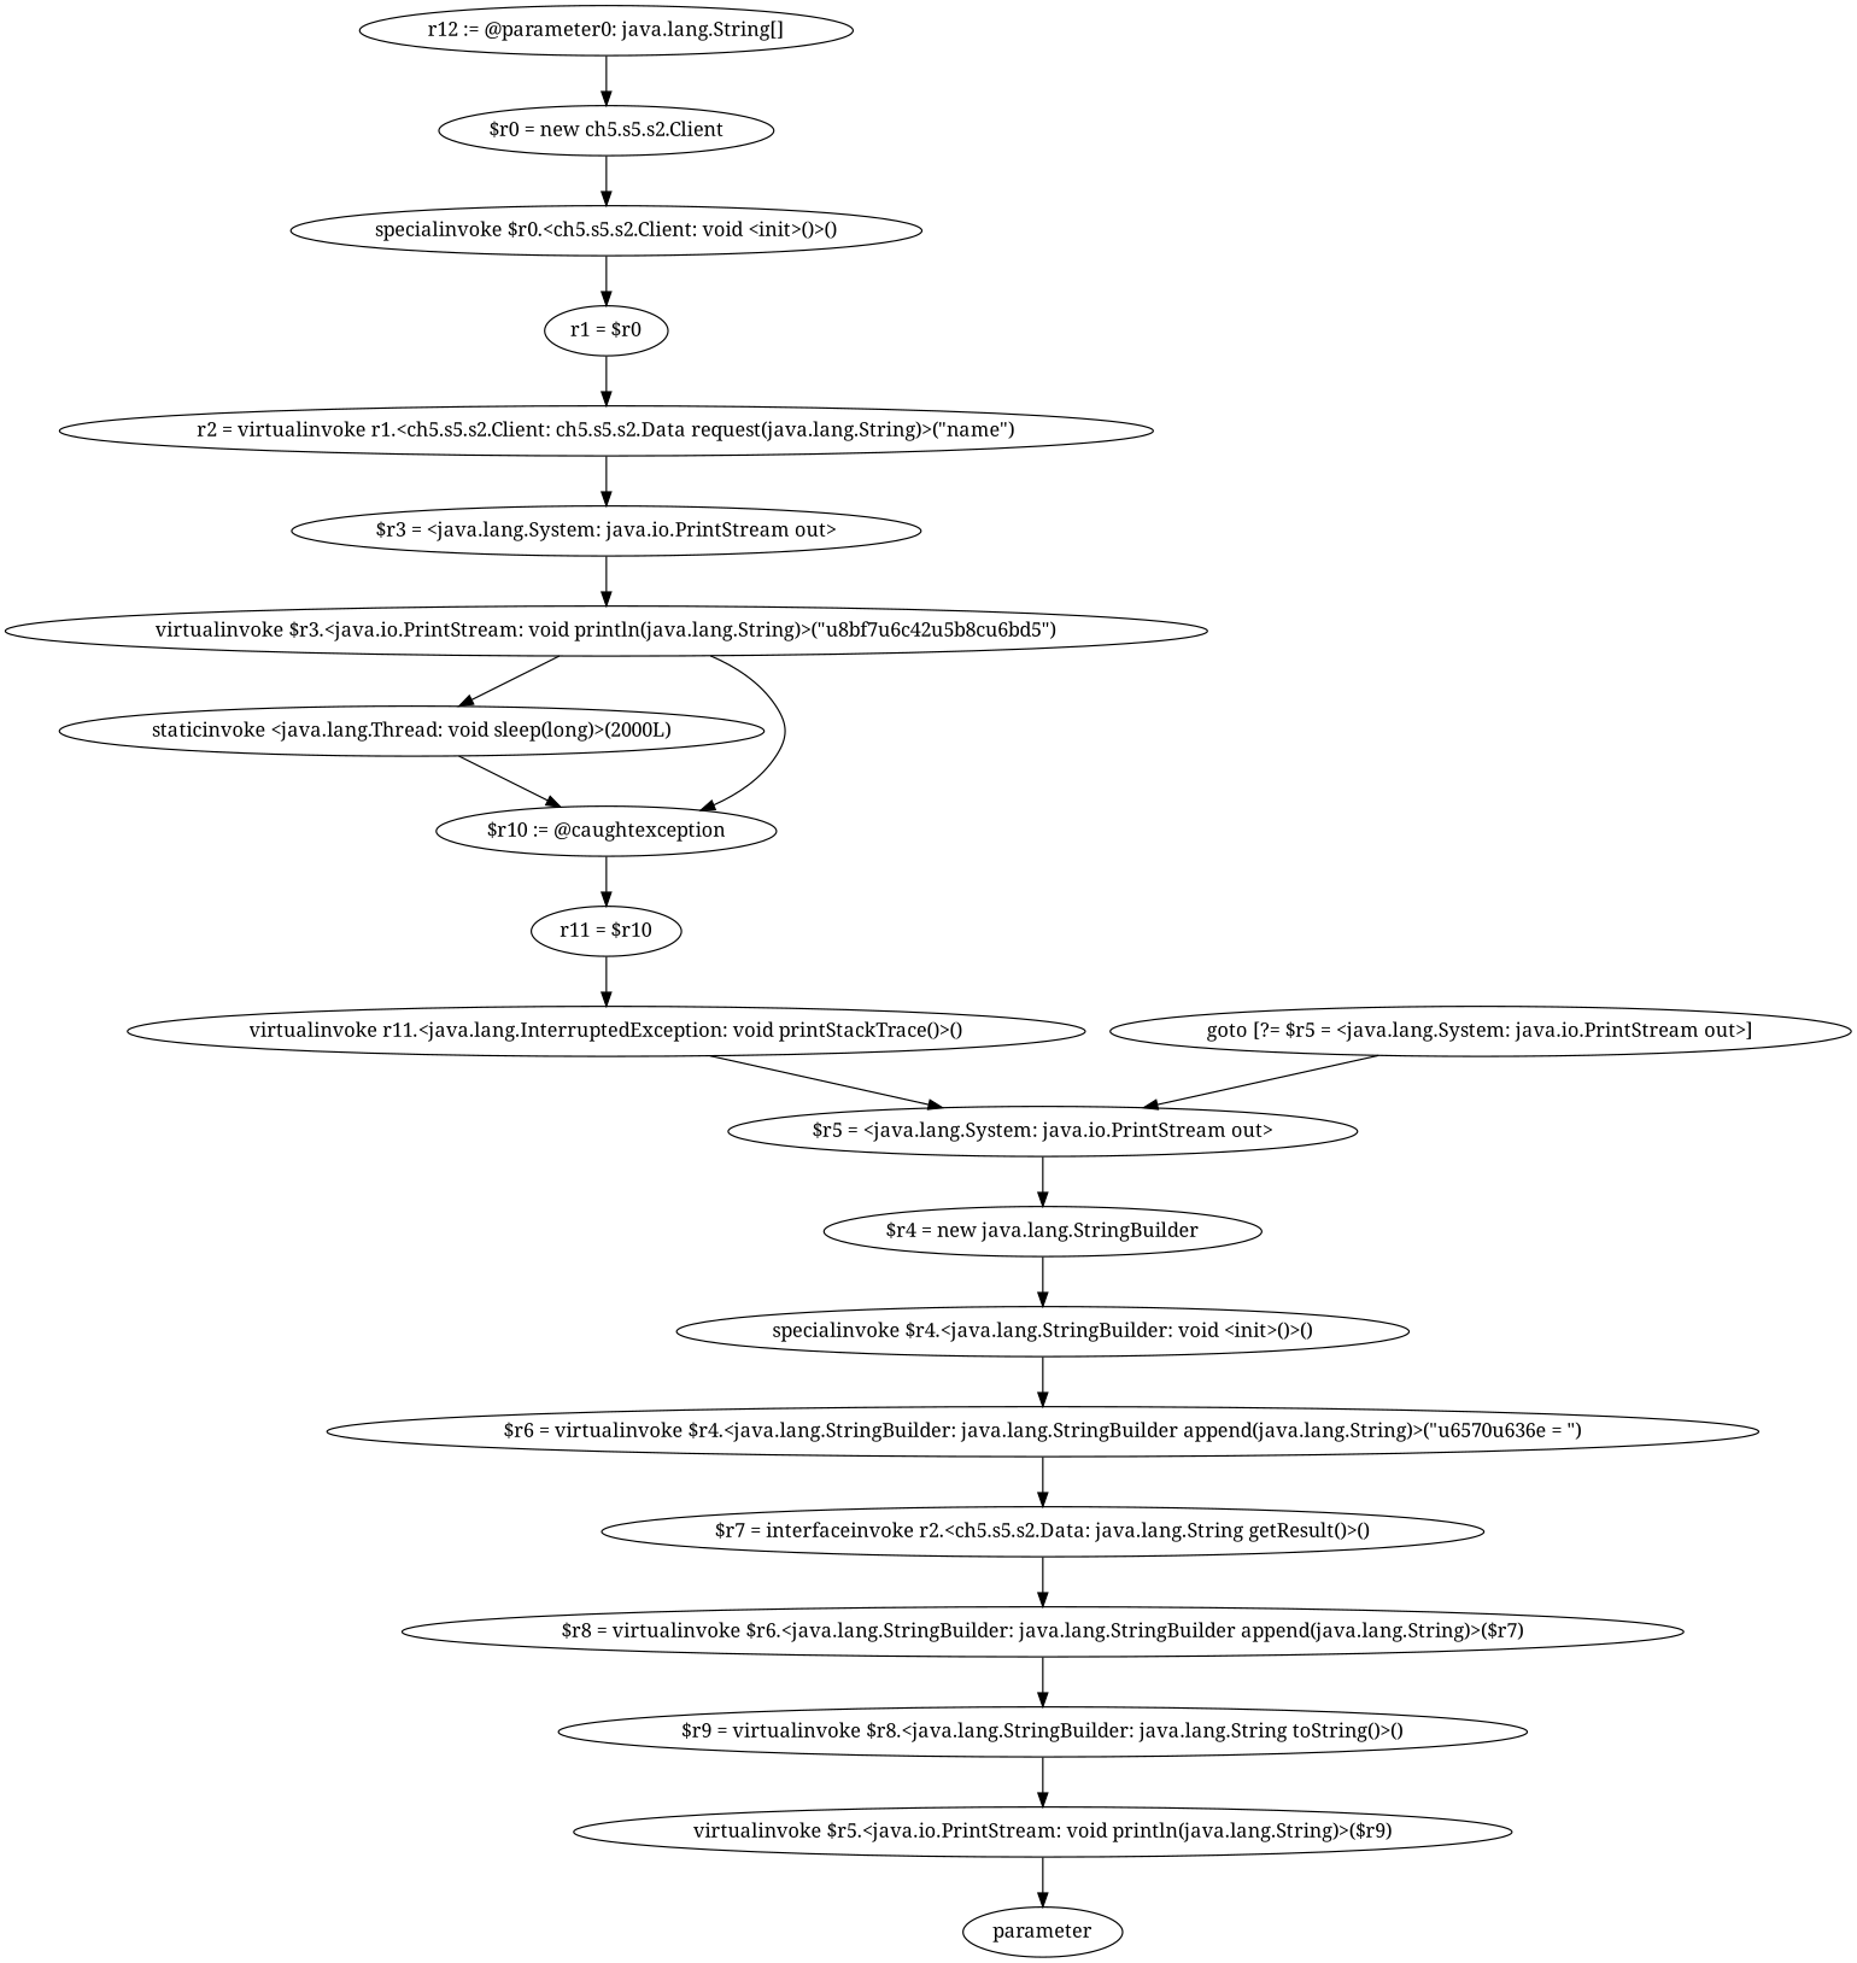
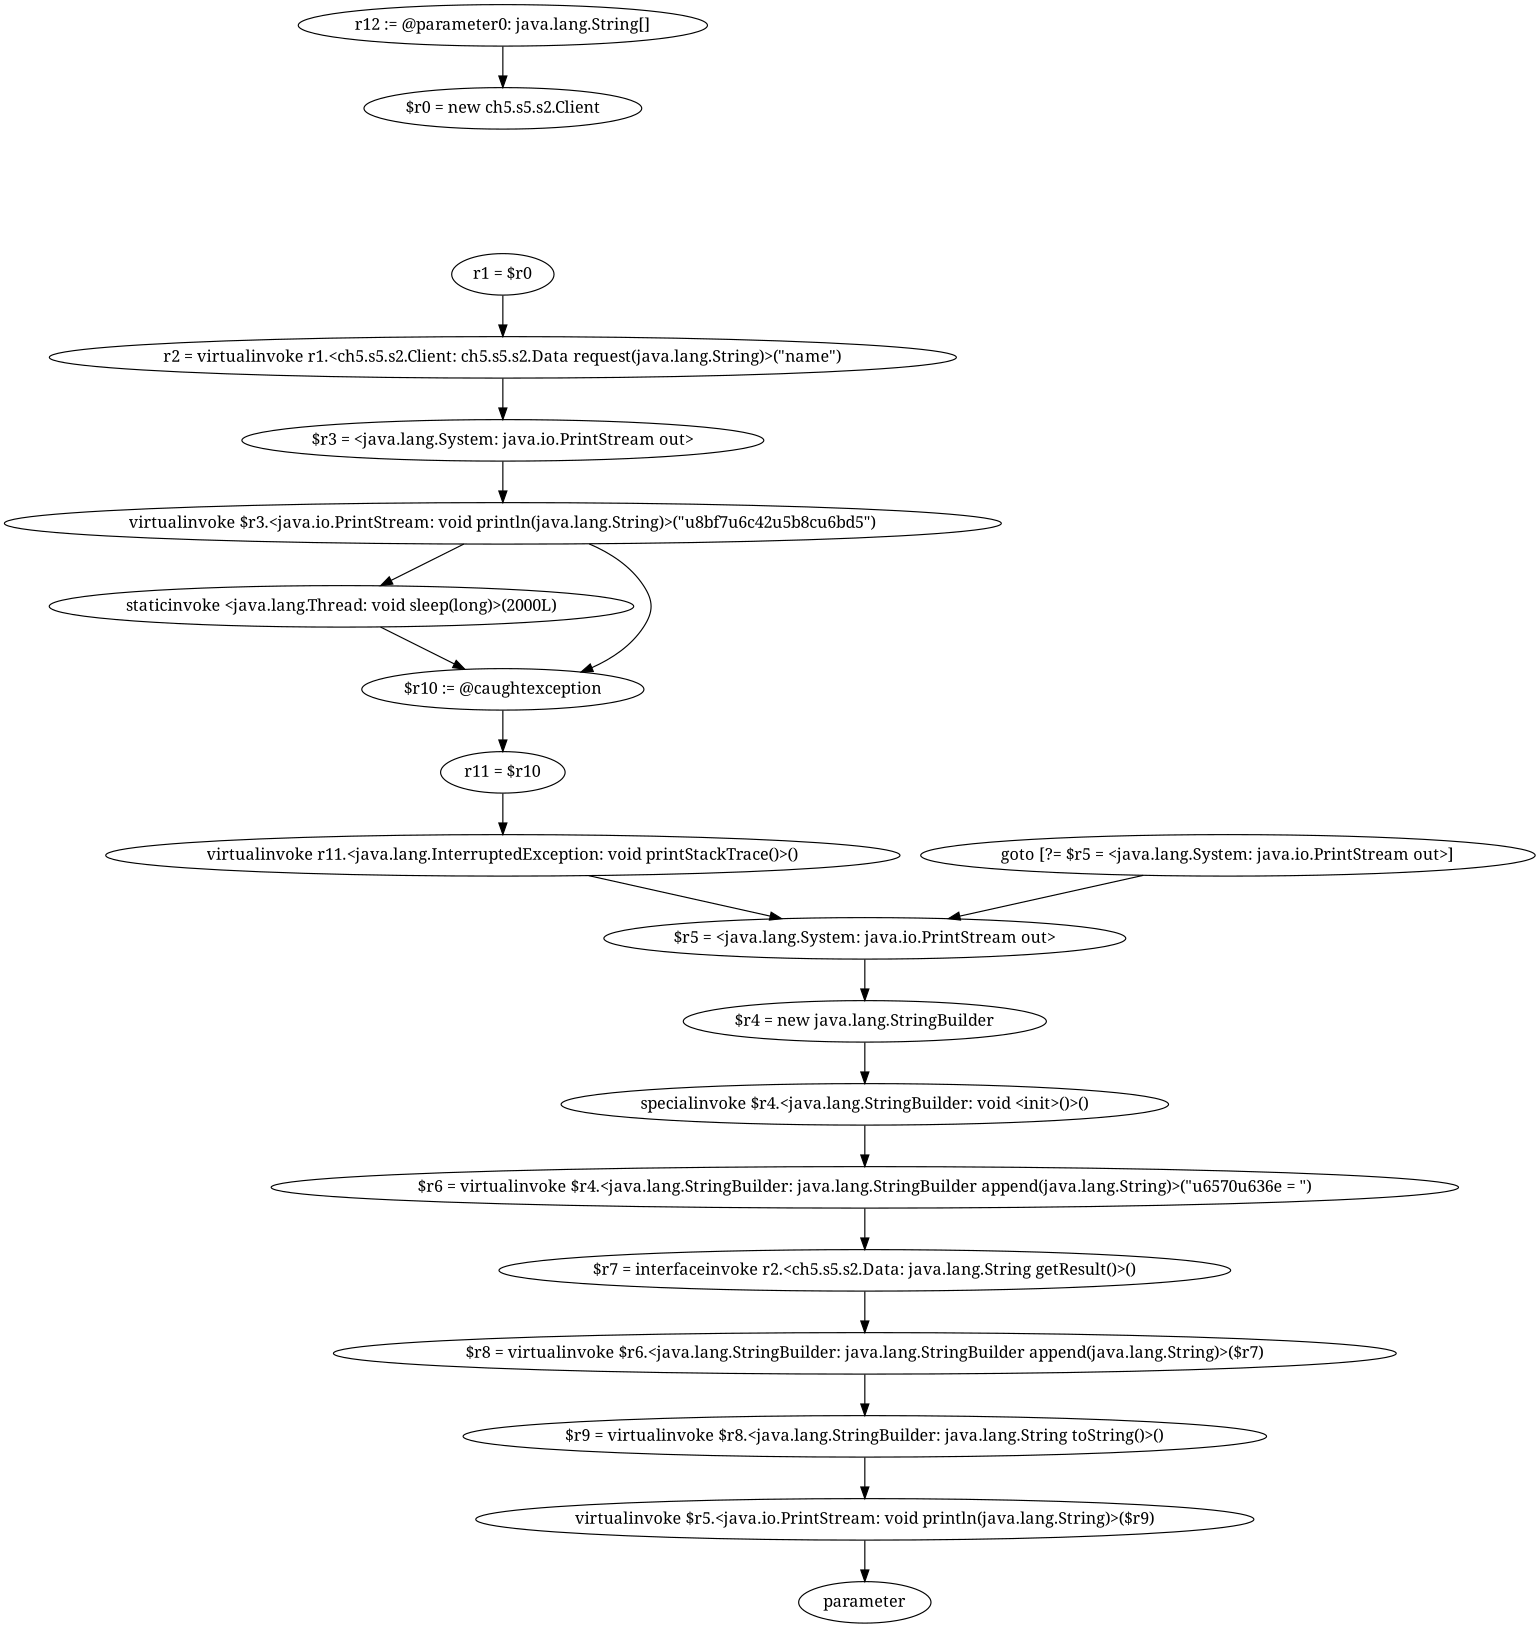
  digraph {
    fontname="Noto Serif"
    node [fontname="Noto Serif"]
    edge [fontname="Noto Serif"]
    "r12 := @parameter0: java.lang.String[]"
    "$r0 = new ch5.s5.s2.Client"
-   "specialinvoke $r0.<ch5.s5.s2.Client: void <init>()>()"
    "r1 = $r0"
    "r2 = virtualinvoke r1.<ch5.s5.s2.Client: ch5.s5.s2.Data request(java.lang.String)>(\"name\")"
    "$r3 = <java.lang.System: java.io.PrintStream out>"
    "virtualinvoke $r3.<java.io.PrintStream: void println(java.lang.String)>(\"\u8bf7\u6c42\u5b8c\u6bd5\")"
    "staticinvoke <java.lang.Thread: void sleep(long)>(2000L)"
    "$r10 := @caughtexception"
    "r11 = $r10"
    "goto [?= $r5 = <java.lang.System: java.io.PrintStream out>]"
    "$r5 = <java.lang.System: java.io.PrintStream out>"
    "$r4 = new java.lang.StringBuilder"
    "virtualinvoke r11.<java.lang.InterruptedException: void printStackTrace()>()"
    "specialinvoke $r4.<java.lang.StringBuilder: void <init>()>()"
    "$r6 = virtualinvoke $r4.<java.lang.StringBuilder: java.lang.StringBuilder append(java.lang.String)>(\"\u6570\u636e = \")"
    "$r7 = interfaceinvoke r2.<ch5.s5.s2.Data: java.lang.String getResult()>()"
    "$r8 = virtualinvoke $r6.<java.lang.StringBuilder: java.lang.StringBuilder append(java.lang.String)>($r7)"
    "$r9 = virtualinvoke $r8.<java.lang.StringBuilder: java.lang.String toString()>()"
    "virtualinvoke $r5.<java.io.PrintStream: void println(java.lang.String)>($r9)"
    n21 [label=parameter]
    "r12 := @parameter0: java.lang.String[]" -> "$r0 = new ch5.s5.s2.Client"
-   "$r0 = new ch5.s5.s2.Client" -> "specialinvoke $r0.<ch5.s5.s2.Client: void <init>()>()"
-   "specialinvoke $r0.<ch5.s5.s2.Client: void <init>()>()" -> "r1 = $r0"
    "r1 = $r0" -> "r2 = virtualinvoke r1.<ch5.s5.s2.Client: ch5.s5.s2.Data request(java.lang.String)>(\"name\")"
    "r2 = virtualinvoke r1.<ch5.s5.s2.Client: ch5.s5.s2.Data request(java.lang.String)>(\"name\")" -> "$r3 = <java.lang.System: java.io.PrintStream out>"
    "$r3 = <java.lang.System: java.io.PrintStream out>" -> "virtualinvoke $r3.<java.io.PrintStream: void println(java.lang.String)>(\"\u8bf7\u6c42\u5b8c\u6bd5\")"
    "virtualinvoke $r3.<java.io.PrintStream: void println(java.lang.String)>(\"\u8bf7\u6c42\u5b8c\u6bd5\")" -> "staticinvoke <java.lang.Thread: void sleep(long)>(2000L)"
    "virtualinvoke $r3.<java.io.PrintStream: void println(java.lang.String)>(\"\u8bf7\u6c42\u5b8c\u6bd5\")" -> "$r10 := @caughtexception"
    "staticinvoke <java.lang.Thread: void sleep(long)>(2000L)" -> "$r10 := @caughtexception"
    "$r10 := @caughtexception" -> "r11 = $r10"
    "r11 = $r10" -> "virtualinvoke r11.<java.lang.InterruptedException: void printStackTrace()>()"
    "goto [?= $r5 = <java.lang.System: java.io.PrintStream out>]" -> "$r5 = <java.lang.System: java.io.PrintStream out>"
    "$r5 = <java.lang.System: java.io.PrintStream out>" -> "$r4 = new java.lang.StringBuilder"
    "$r4 = new java.lang.StringBuilder" -> "specialinvoke $r4.<java.lang.StringBuilder: void <init>()>()"
    "virtualinvoke r11.<java.lang.InterruptedException: void printStackTrace()>()" -> "$r5 = <java.lang.System: java.io.PrintStream out>"
    "specialinvoke $r4.<java.lang.StringBuilder: void <init>()>()" -> "$r6 = virtualinvoke $r4.<java.lang.StringBuilder: java.lang.StringBuilder append(java.lang.String)>(\"\u6570\u636e = \")"
    "$r6 = virtualinvoke $r4.<java.lang.StringBuilder: java.lang.StringBuilder append(java.lang.String)>(\"\u6570\u636e = \")" -> "$r7 = interfaceinvoke r2.<ch5.s5.s2.Data: java.lang.String getResult()>()"
    "$r7 = interfaceinvoke r2.<ch5.s5.s2.Data: java.lang.String getResult()>()" -> "$r8 = virtualinvoke $r6.<java.lang.StringBuilder: java.lang.StringBuilder append(java.lang.String)>($r7)"
    "$r8 = virtualinvoke $r6.<java.lang.StringBuilder: java.lang.StringBuilder append(java.lang.String)>($r7)" -> "$r9 = virtualinvoke $r8.<java.lang.StringBuilder: java.lang.String toString()>()"
    "$r9 = virtualinvoke $r8.<java.lang.StringBuilder: java.lang.String toString()>()" -> "virtualinvoke $r5.<java.io.PrintStream: void println(java.lang.String)>($r9)"
    "virtualinvoke $r5.<java.io.PrintStream: void println(java.lang.String)>($r9)" -> n21
  }
